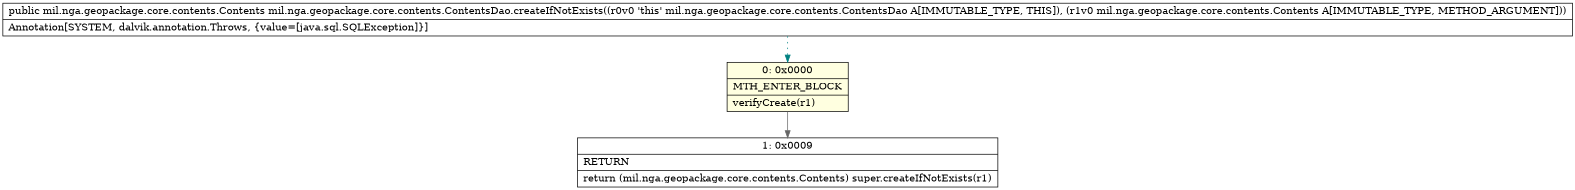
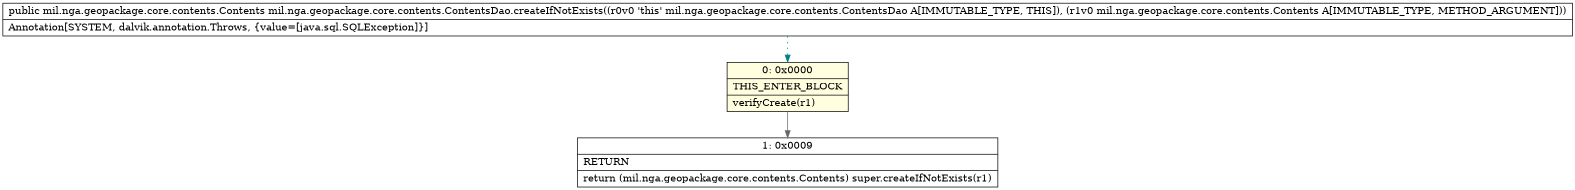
  digraph {
    node [shape=record style=filled fillcolor=white]
-   n1 [label="{0\:\ 0x0000|MTH_ENTER_BLOCK\l|verifyCreate(r1)\l}" fillcolor=lightyellow]
+   n1 [label="{0\:\ 0x0000|THIS_ENTER_BLOCK\l|verifyCreate(r1)\l}" fillcolor=lightyellow]
    n2 [label="{1\:\ 0x0009|RETURN\l|return (mil.nga.geopackage.core.contents.Contents) super.createIfNotExists(r1)\l}"]
    n3 [label="{public mil.nga.geopackage.core.contents.Contents mil.nga.geopackage.core.contents.ContentsDao.createIfNotExists((r0v0 'this' mil.nga.geopackage.core.contents.ContentsDao A[IMMUTABLE_TYPE, THIS]), (r1v0 mil.nga.geopackage.core.contents.Contents A[IMMUTABLE_TYPE, METHOD_ARGUMENT]))  | Annotation[SYSTEM, dalvik.annotation.Throws, \{value=[java.sql.SQLException]\}]\l}"]
    n1 -> n2 [color=gray40 style=solid]
    n3 -> n1 [color=teal style=dotted]
  }
